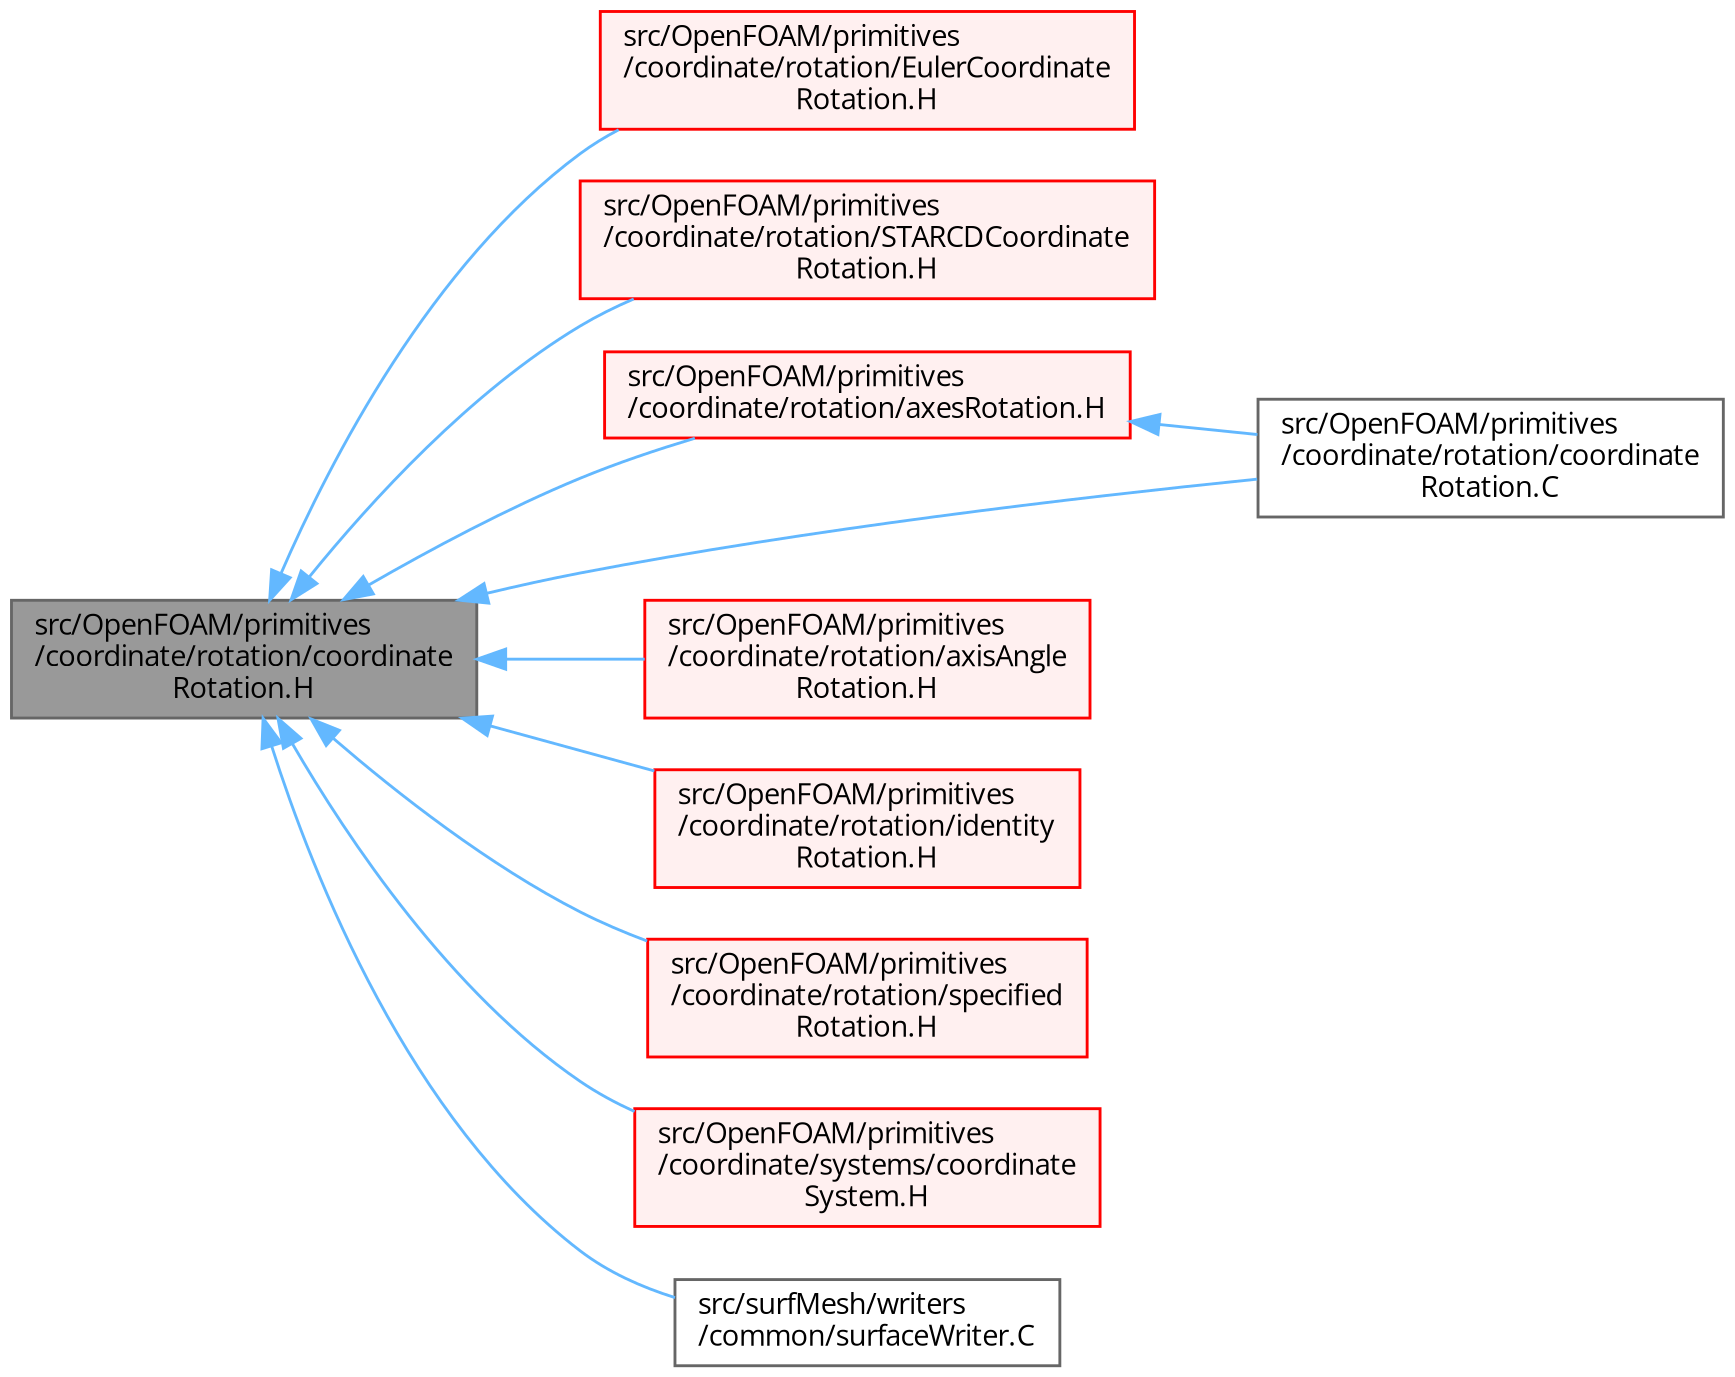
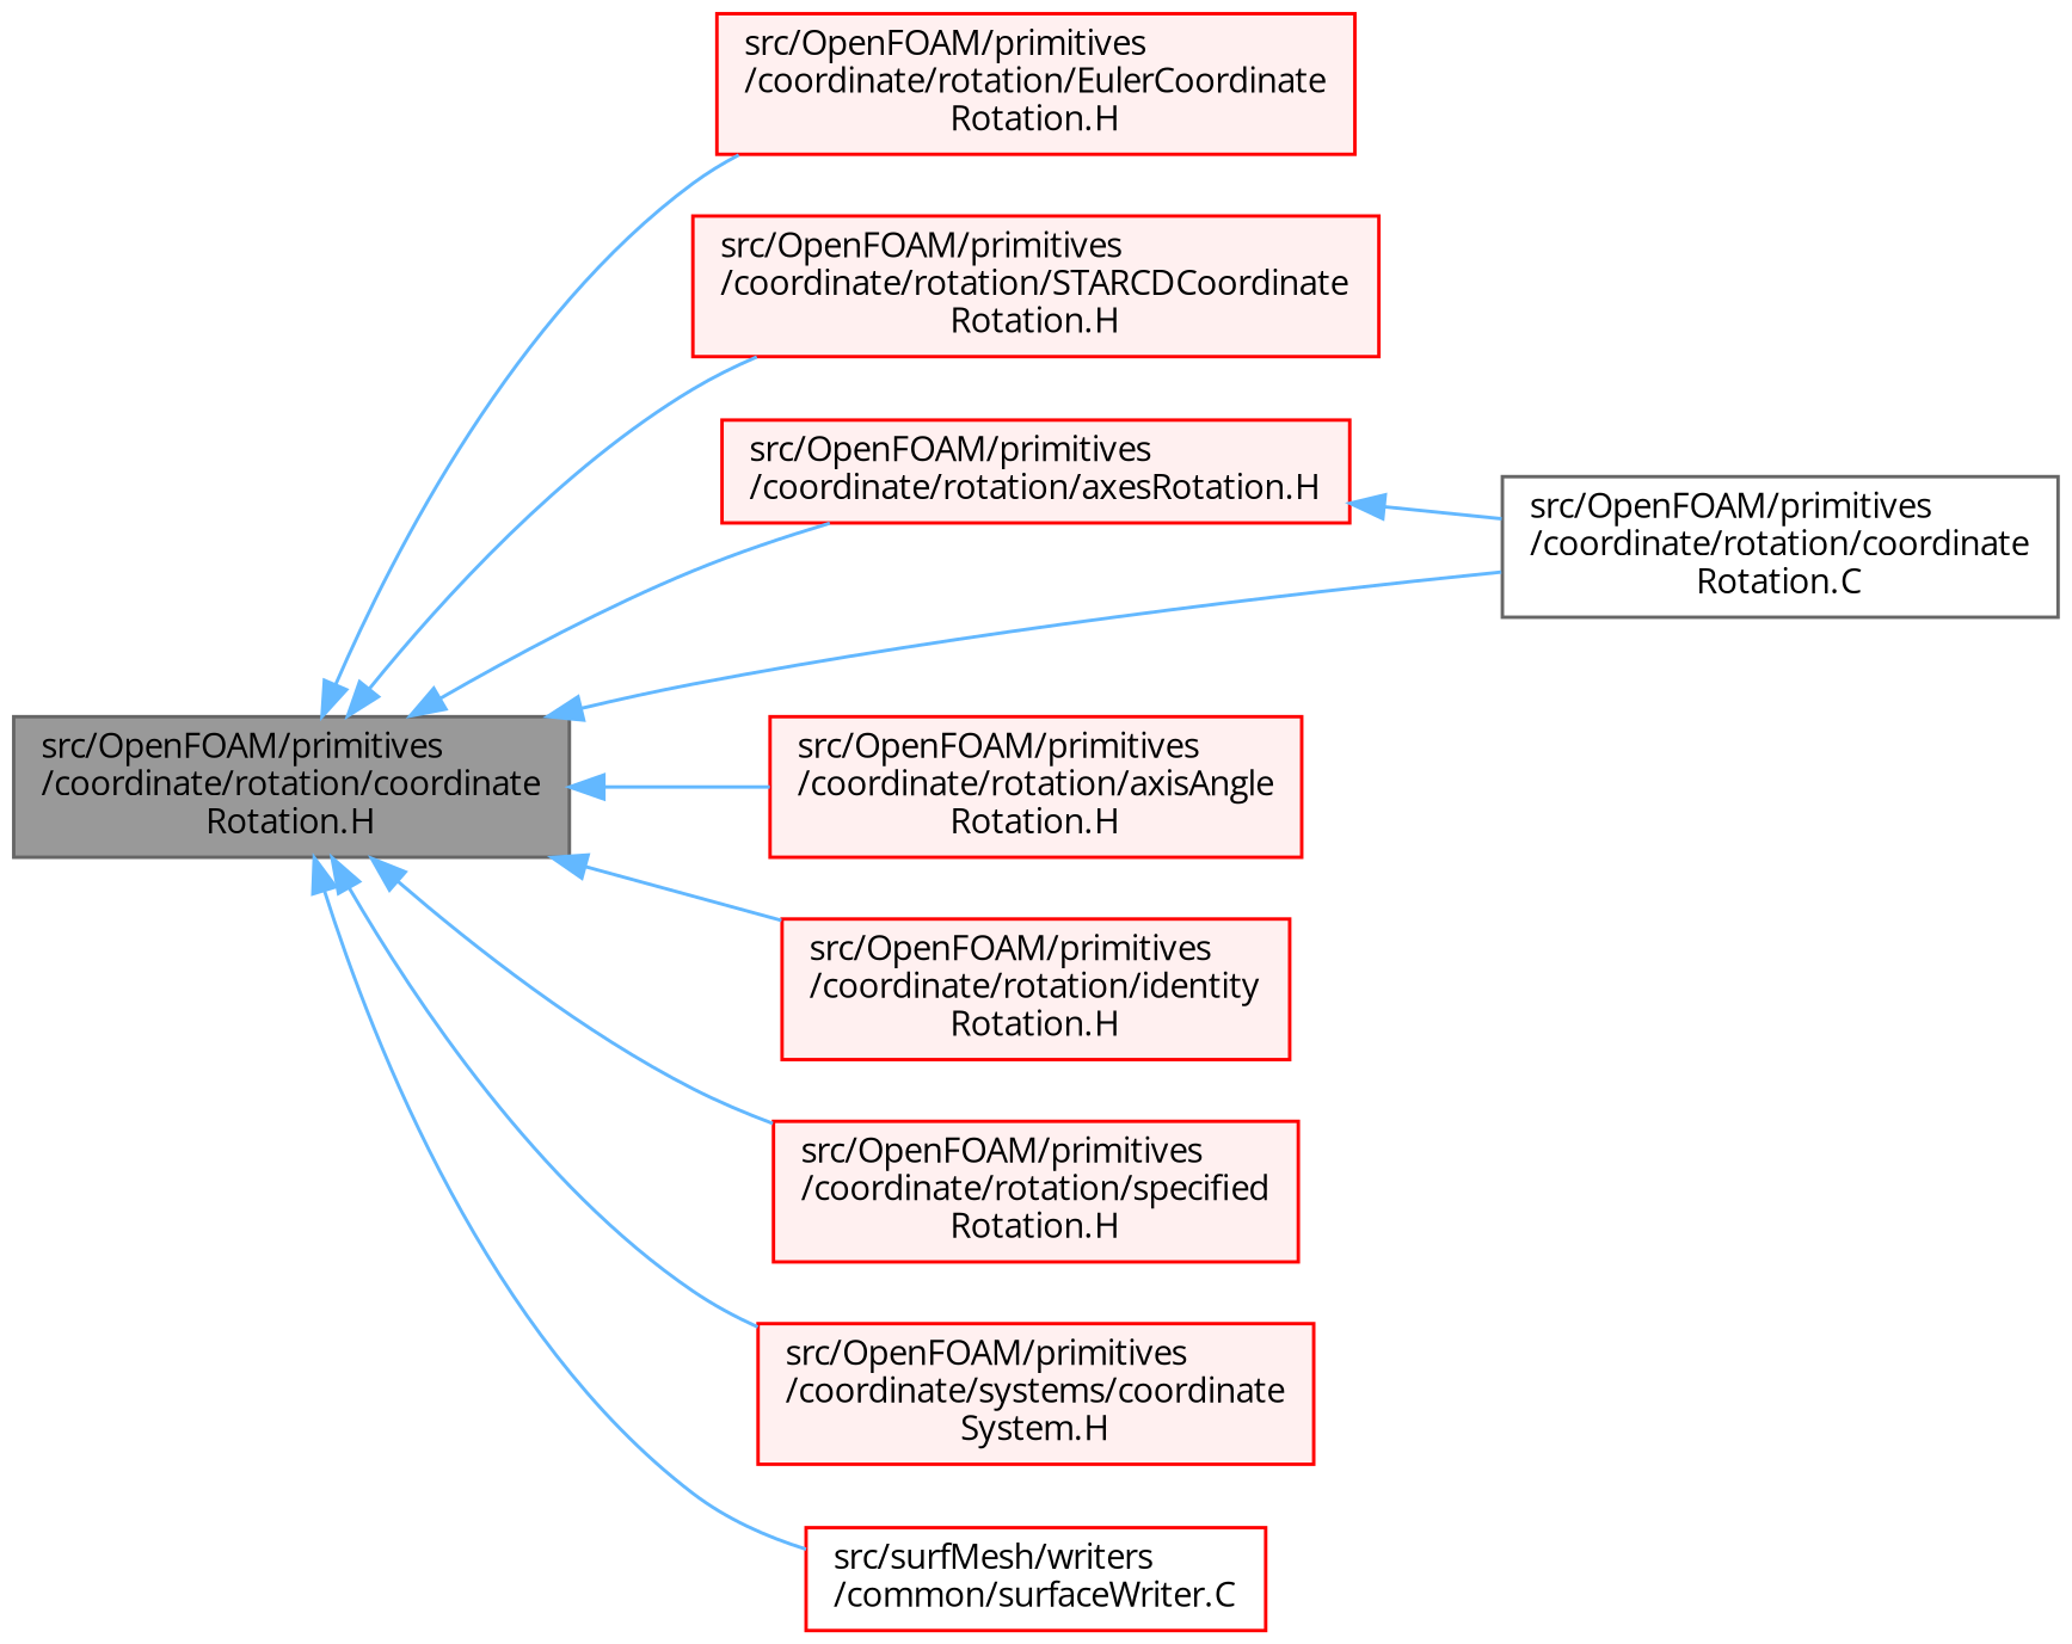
  digraph {
    rankdir=LR
    fontname="Open Sans"
    node [color=red fillcolor="#FFF0F0" fontname="Open Sans" fontsize=10 shape=box style=filled]
    edge [color=steelblue1 dir=back fontname="Open Sans" fontsize=10 labelfontname=Helvetica labelfontsize=10 style=solid]
    n1 [color=gray40 fillcolor=grey60 fontcolor=black height=0.2 label="src/OpenFOAM/primitives\l/coordinate/rotation/coordinate\lRotation.H" width=0.4]
    n2 [height=0.2 label="src/OpenFOAM/primitives\l/coordinate/rotation/EulerCoordinate\lRotation.H" width=0.4]
    n3 [height=0.2 label="src/OpenFOAM/primitives\l/coordinate/rotation/STARCDCoordinate\lRotation.H" width=0.4]
    n4 [height=0.2 label="src/OpenFOAM/primitives\l/coordinate/rotation/axesRotation.H" width=0.4]
    n5 [color=grey40 fillcolor=white height=0.2 label="src/OpenFOAM/primitives\l/coordinate/rotation/coordinate\lRotation.C" width=0.4]
    n6 [height=0.2 label="src/OpenFOAM/primitives\l/coordinate/rotation/axisAngle\lRotation.H" width=0.4]
    n7 [height=0.2 label="src/OpenFOAM/primitives\l/coordinate/rotation/identity\lRotation.H" width=0.4]
    n8 [height=0.2 label="src/OpenFOAM/primitives\l/coordinate/rotation/specified\lRotation.H" width=0.4]
    n9 [height=0.2 label="src/OpenFOAM/primitives\l/coordinate/systems/coordinate\lSystem.H" width=0.4]
-   n10 [color=grey40 fillcolor=white height=0.2 label="src/surfMesh/writers\l/common/surfaceWriter.C" width=0.4]
+   n10 [fillcolor=white height=0.2 label="src/surfMesh/writers\l/common/surfaceWriter.C" width=0.4]
    n1 -> n2
    n1 -> n3
    n1 -> n4
    n1 -> n5
    n1 -> n6
    n1 -> n7
    n1 -> n8
    n1 -> n9
    n1 -> n10
    n4 -> n5
  }
